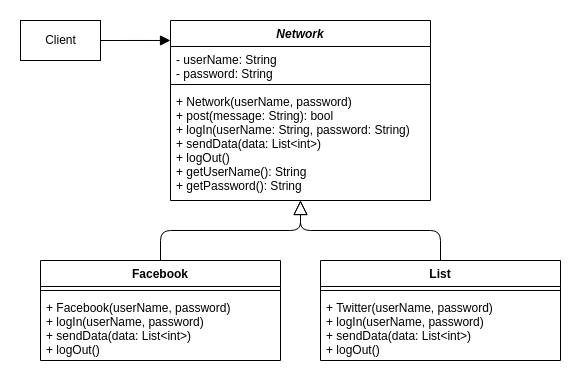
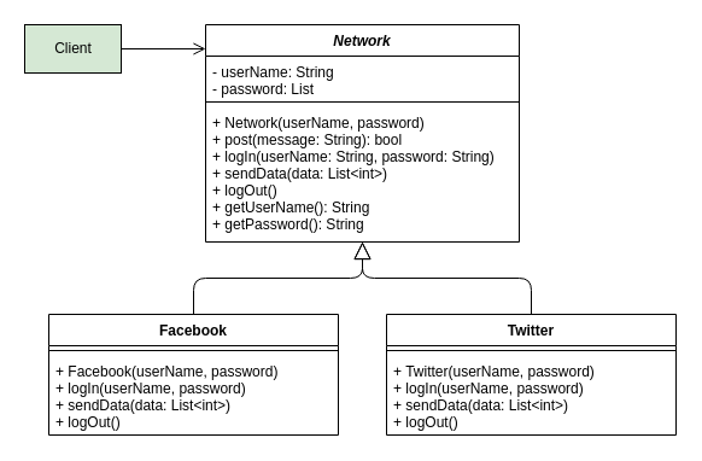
  <mxCell id="0" />
  <mxCell id="1" parent="0" />
  <mxCell id="2" value="Network" style="swimlane;fontStyle=3;align=center;verticalAlign=top;childLayout=stackLayout;horizontal=1;startSize=26;horizontalStack=0;resizeParent=1;resizeParentMax=0;resizeLast=0;collapsible=1;marginBottom=0;" vertex="1" parent="1"><mxGeometry x="170" y="20" width="260" height="180" as="geometry" /></mxCell>
- <mxCell id="3" value="- userName: String&#10;- password: String" style="text;strokeColor=none;fillColor=none;align=left;verticalAlign=top;spacingLeft=4;spacingRight=4;overflow=hidden;rotatable=0;points=[[0,0.5],[1,0.5]];portConstraint=eastwest;" vertex="1" parent="2"><mxGeometry y="26" width="260" height="34" as="geometry" /></mxCell>
+ <mxCell id="3" value="- userName: String&#10;- password: List" style="text;strokeColor=none;fillColor=none;align=left;verticalAlign=top;spacingLeft=4;spacingRight=4;overflow=hidden;rotatable=0;points=[[0,0.5],[1,0.5]];portConstraint=eastwest;" vertex="1" parent="2"><mxGeometry y="26" width="260" height="34" as="geometry" /></mxCell>
  <mxCell id="4" value="" style="line;strokeWidth=1;fillColor=none;align=left;verticalAlign=middle;spacingTop=-1;spacingLeft=3;spacingRight=3;rotatable=0;labelPosition=right;points=[];portConstraint=eastwest;" vertex="1" parent="2"><mxGeometry y="60" width="260" height="8" as="geometry" /></mxCell>
  <mxCell id="5" value="+ Network(userName, password)&#10;+ post(message: String): bool&#10;+ logIn(userName: String, password: String)&#10;+ sendData(data: List&lt;int&gt;)&#10;+ logOut()&#10;+ getUserName(): String&#10;+ getPassword(): String" style="text;strokeColor=none;fillColor=none;align=left;verticalAlign=top;spacingLeft=4;spacingRight=4;overflow=hidden;rotatable=0;points=[[0,0.5],[1,0.5]];portConstraint=eastwest;" vertex="1" parent="2"><mxGeometry y="68" width="260" height="112" as="geometry" /></mxCell>
  <mxCell id="6" value="Facebook" style="swimlane;fontStyle=1;align=center;verticalAlign=top;childLayout=stackLayout;horizontal=1;startSize=26;horizontalStack=0;resizeParent=1;resizeParentMax=0;resizeLast=0;collapsible=1;marginBottom=0;" vertex="1" parent="1"><mxGeometry x="40" y="260" width="240" height="100" as="geometry" /></mxCell>
  <mxCell id="7" value="" style="line;strokeWidth=1;fillColor=none;align=left;verticalAlign=middle;spacingTop=-1;spacingLeft=3;spacingRight=3;rotatable=0;labelPosition=right;points=[];portConstraint=eastwest;" vertex="1" parent="6"><mxGeometry y="26" width="240" height="8" as="geometry" /></mxCell>
  <mxCell id="8" value="+ Facebook(userName, password)&#10;+ logIn(userName, password)&#10;+ sendData(data: List&lt;int&gt;)&#10;+ logOut()" style="text;strokeColor=none;fillColor=none;align=left;verticalAlign=top;spacingLeft=4;spacingRight=4;overflow=hidden;rotatable=0;points=[[0,0.5],[1,0.5]];portConstraint=eastwest;" vertex="1" parent="6"><mxGeometry y="34" width="240" height="66" as="geometry" /></mxCell>
- <mxCell id="9" value="List" style="swimlane;fontStyle=1;align=center;verticalAlign=top;childLayout=stackLayout;horizontal=1;startSize=26;horizontalStack=0;resizeParent=1;resizeParentMax=0;resizeLast=0;collapsible=1;marginBottom=0;" vertex="1" parent="1"><mxGeometry x="320" y="260" width="240" height="100" as="geometry" /></mxCell>
+ <mxCell id="9" value="Twitter" style="swimlane;fontStyle=1;align=center;verticalAlign=top;childLayout=stackLayout;horizontal=1;startSize=26;horizontalStack=0;resizeParent=1;resizeParentMax=0;resizeLast=0;collapsible=1;marginBottom=0;" vertex="1" parent="1"><mxGeometry x="320" y="260" width="240" height="100" as="geometry" /></mxCell>
  <mxCell id="10" value="" style="line;strokeWidth=1;fillColor=none;align=left;verticalAlign=middle;spacingTop=-1;spacingLeft=3;spacingRight=3;rotatable=0;labelPosition=right;points=[];portConstraint=eastwest;" vertex="1" parent="9"><mxGeometry y="26" width="240" height="8" as="geometry" /></mxCell>
  <mxCell id="11" value="+ Twitter(userName, password)&#10;+ logIn(userName, password)&#10;+ sendData(data: List&lt;int&gt;)&#10;+ logOut()" style="text;strokeColor=none;fillColor=none;align=left;verticalAlign=top;spacingLeft=4;spacingRight=4;overflow=hidden;rotatable=0;points=[[0,0.5],[1,0.5]];portConstraint=eastwest;" vertex="1" parent="9"><mxGeometry y="34" width="240" height="66" as="geometry" /></mxCell>
  <mxCell id="12" value="" style="endArrow=block;endSize=12;endFill=0;html=1;entryX=0.5;entryY=1;entryDx=0;entryDy=0;entryPerimeter=0;exitX=0.5;exitY=0;exitDx=0;exitDy=0;" edge="1" parent="1" source="6" target="5"><mxGeometry x="0.401" y="-23" width="160" relative="1" as="geometry"><mxPoint x="110" y="260" as="sourcePoint" /><mxPoint x="300" y="210" as="targetPoint" /><Array as="points"><mxPoint x="160" y="230" /><mxPoint x="300" y="230" /></Array><mxPoint as="offset" /></mxGeometry></mxCell>
  <mxCell id="13" value="" style="endArrow=block;endSize=12;endFill=0;html=1;exitX=0.5;exitY=0;exitDx=0;exitDy=0;" edge="1" parent="1" source="9"><mxGeometry x="0.5" y="32" width="160" relative="1" as="geometry"><mxPoint x="440" y="250" as="sourcePoint" /><mxPoint x="300" y="200" as="targetPoint" /><Array as="points"><mxPoint x="440" y="230" /><mxPoint x="300" y="230" /></Array><mxPoint as="offset" /></mxGeometry></mxCell>
- <mxCell id="14" value="Client" style="html=1;" vertex="1" parent="1"><mxGeometry x="20" y="20" width="80" height="40" as="geometry" /></mxCell>
- <mxCell id="15" value="" style="endArrow=block;endFill=1;endSize=8;html=1;entryX=0;entryY=0.111;entryDx=0;entryDy=0;entryPerimeter=0;exitX=1;exitY=0.5;exitDx=0;exitDy=0;" edge="1" parent="1" source="14" target="2"><mxGeometry width="160" relative="1" as="geometry"><mxPoint x="0" y="140" as="sourcePoint" /><mxPoint x="160" y="140" as="targetPoint" /></mxGeometry></mxCell>
+ <mxCell id="14" value="Client" style="html=1;fillColor=#d5e8d4;" vertex="1" parent="1"><mxGeometry x="20" y="20" width="80" height="40" as="geometry" /></mxCell>
+ <mxCell id="15" value="" style="endArrow=open;endFill=1;endSize=8;html=1;entryX=0;entryY=0.111;entryDx=0;entryDy=0;entryPerimeter=0;exitX=1;exitY=0.5;exitDx=0;exitDy=0;" edge="1" parent="1" source="14" target="2"><mxGeometry width="160" relative="1" as="geometry"><mxPoint x="0" y="140" as="sourcePoint" /><mxPoint x="160" y="140" as="targetPoint" /></mxGeometry></mxCell>
